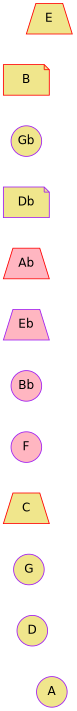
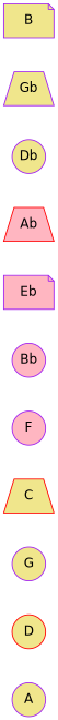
  graph {
    mindist=.1
    node [color=purple fillcolor=khaki fontname=Helvetica margin=0 shape=circle style=filled]
    edge [style=invis]
-   E [color=red shape=trapezium]
-   B [color=red shape=note]
-   Gb
-   Db [shape=note]
+   B [shape=note]
+   Gb [shape=trapezium]
+   Db
    Ab [color=red fillcolor=lightpink shape=trapezium]
-   Eb [fillcolor=lightpink shape=trapezium]
+   Eb [fillcolor=lightpink shape=note]
    Bb [fillcolor=lightpink]
    F [fillcolor=lightpink]
    C [color=red shape=trapezium]
    G
-   D
+   D [color=red]
    A
    subgraph sub_1 {
-     E
      B
      Gb
      Db
      Ab
      Eb
      Bb
      F
      C
      G
      D
      A
    }
-   E -- B
    B -- Gb
    Gb -- Db
    Db -- Ab
    Ab -- Eb
    Eb -- Bb
    Bb -- F
    F -- C
    C -- G
    G -- D
    D -- A
-   A -- E
  }
